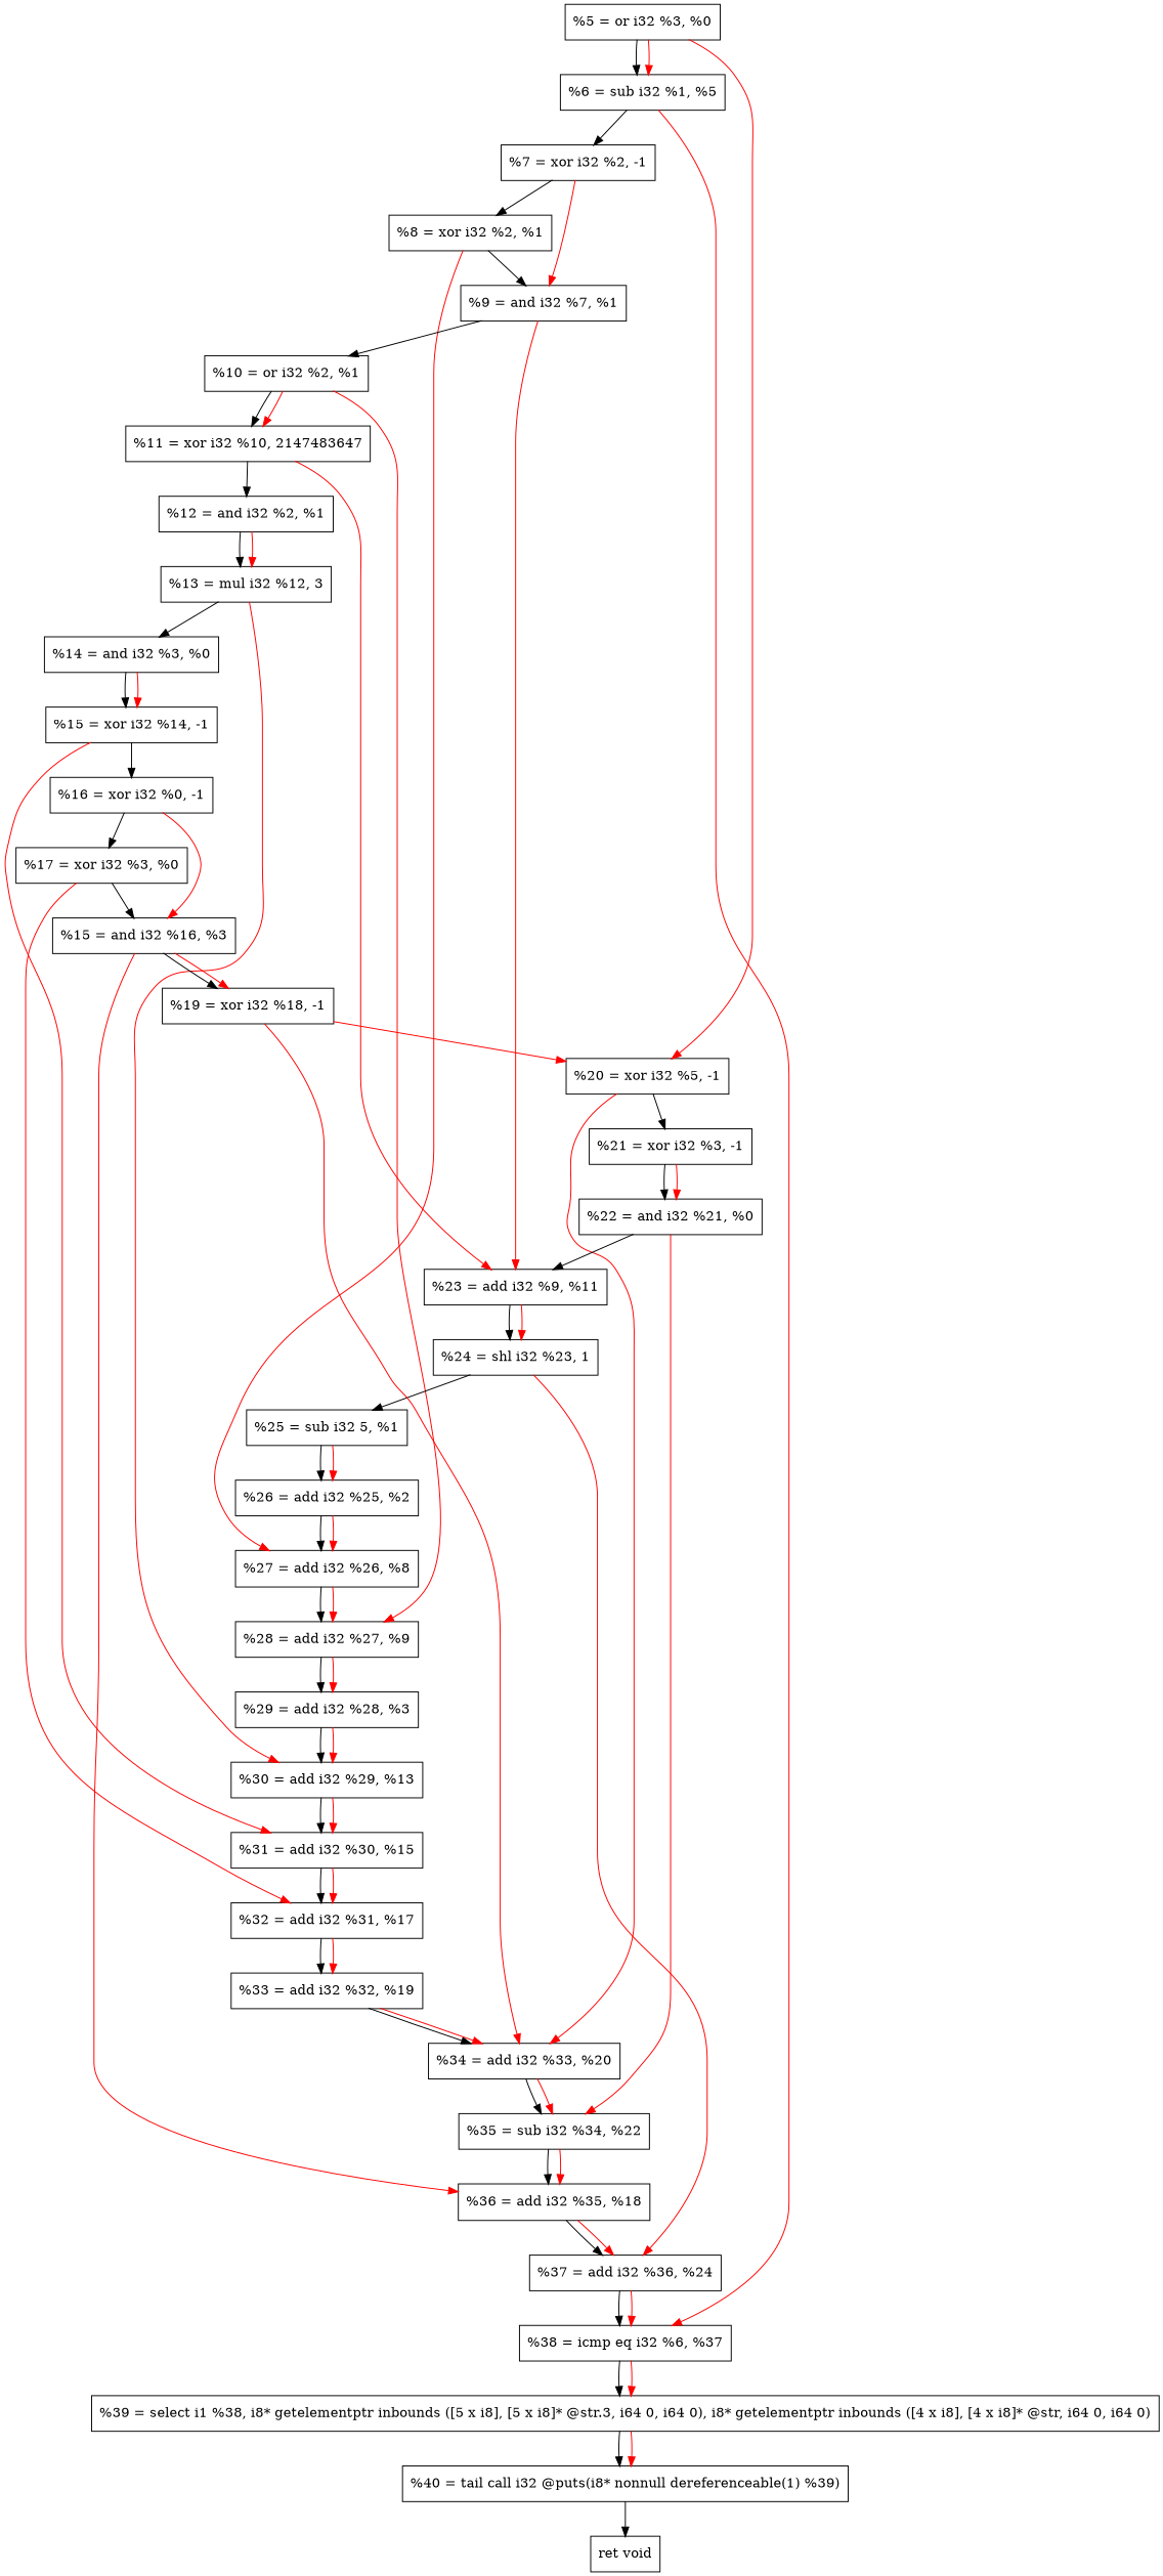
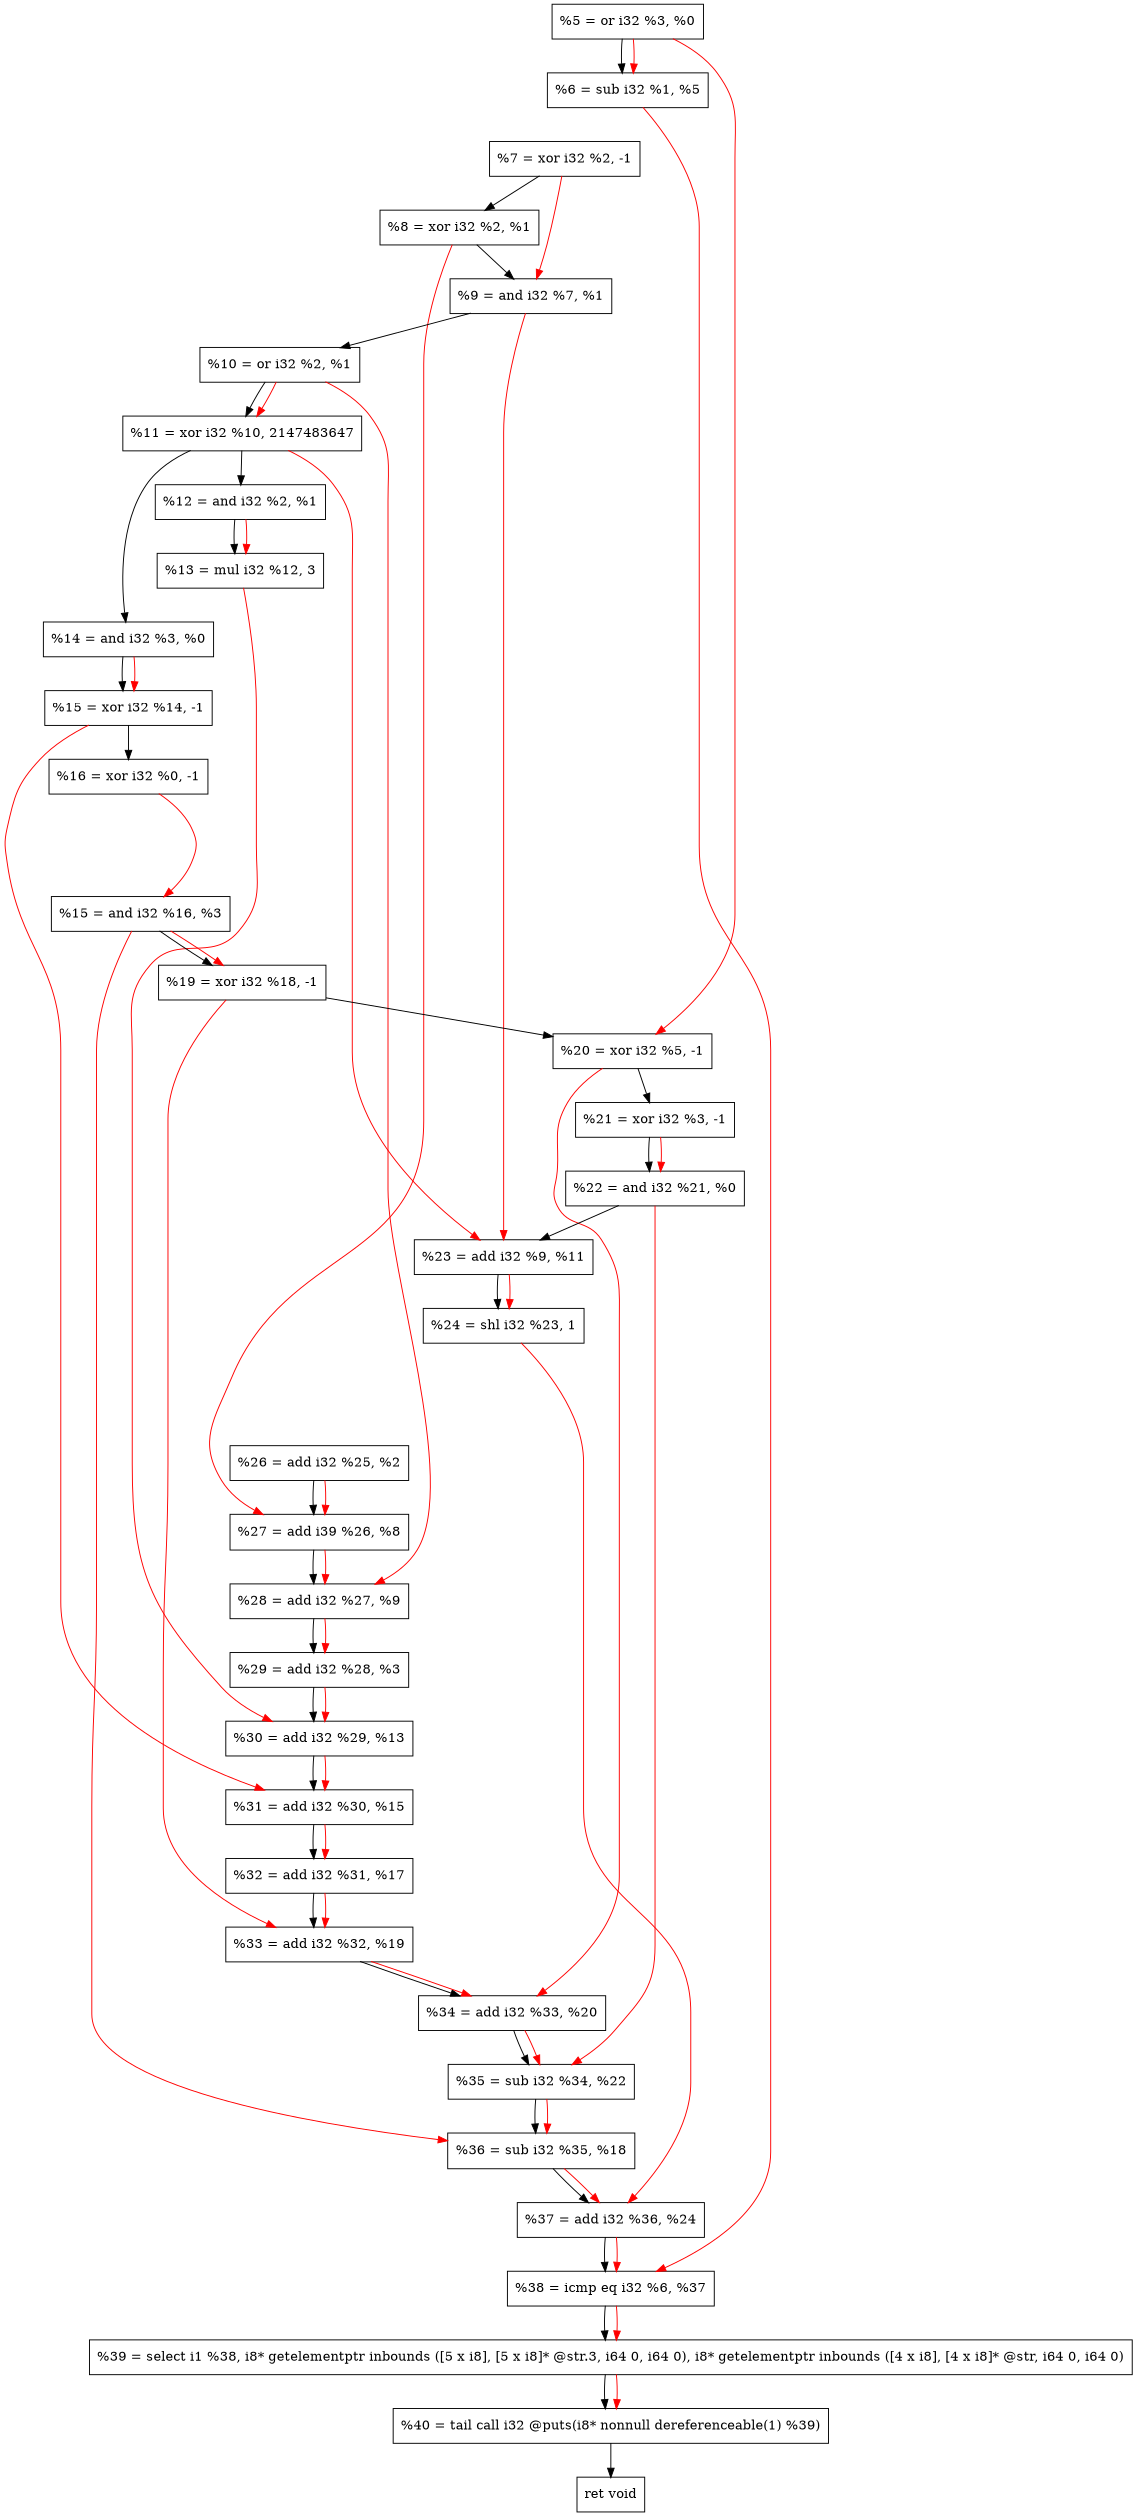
  digraph {
    node [shape=record]
    edge [color=red]
    n1 [label="  %5 = or i32 %3, %0"]
    n2 [label="  %6 = sub i32 %1, %5"]
    n3 [label="  %20 = xor i32 %5, -1"]
    n4 [label="  %7 = xor i32 %2, -1"]
    n5 [label="  %38 = icmp eq i32 %6, %37"]
    n6 [label="  %21 = xor i32 %3, -1"]
    n7 [label="  %34 = add i32 %33, %20"]
    n8 [label="  %8 = xor i32 %2, %1"]
    n9 [label="  %9 = and i32 %7, %1"]
    n10 [label="  %39 = select i1 %38, i8* getelementptr inbounds ([5 x i8], [5 x i8]* @str.3, i64 0, i64 0), i8* getelementptr inbounds ([4 x i8], [4 x i8]* @str, i64 0, i64 0)"]
-   n11 [label="  %27 = add i32 %26, %8"]
+   n11 [label="%27 = add i39 %26, %8"]
    n12 [label="  %10 = or i32 %2, %1"]
    n13 [label="  %23 = add i32 %9, %11"]
    n14 [label="  %28 = add i32 %27, %9"]
    n15 [label="  %11 = xor i32 %10, 2147483647"]
    n16 [label="  %24 = shl i32 %23, 1"]
    n17 [label="  %29 = add i32 %28, %3"]
    n18 [label="  %12 = and i32 %2, %1"]
    n19 [label="  %13 = mul i32 %12, 3"]
    n20 [label="  %14 = and i32 %3, %0"]
    n21 [label="  %30 = add i32 %29, %13"]
    n22 [label="  %15 = xor i32 %14, -1"]
    n23 [label="  %31 = add i32 %30, %15"]
    n24 [label="  %16 = xor i32 %0, -1"]
-   n25 [label="  %17 = xor i32 %3, %0"]
    n26 [label="%15 = and i32 %16, %3"]
    n27 [label="  %32 = add i32 %31, %17"]
    n28 [label="  %19 = xor i32 %18, -1"]
-   n29 [label="%36 = add i32 %35, %18"]
+   n29 [label="  %36 = sub i32 %35, %18"]
    n30 [label="  %33 = add i32 %32, %19"]
    n31 [label="  %37 = add i32 %36, %24"]
    n32 [label="  %22 = and i32 %21, %0"]
    n33 [label="  %35 = sub i32 %34, %22"]
-   n34 [label="  %25 = sub i32 5, %1"]
    n35 [label="  %26 = add i32 %25, %2"]
    n36 [label="  %40 = tail call i32 @puts(i8* nonnull dereferenceable(1) %39)"]
    n37 [label="  ret void"]
    n1 -> n2 [color=""]
    n1 -> n2
    n1 -> n3
-   n2 -> n4 [color=""]
    n2 -> n5
    n3 -> n6 [color=""]
    n3 -> n7
    n4 -> n8 [color=""]
    n4 -> n9
    n5 -> n10 [color=""]
    n5 -> n10
    n6 -> n32 [color=""]
    n6 -> n32
    n7 -> n33 [color=""]
    n7 -> n33
    n8 -> n9 [color=""]
    n8 -> n11
    n9 -> n12 [color=""]
    n9 -> n13
    n10 -> n36 [color=""]
    n10 -> n36
    n11 -> n14 [color=""]
    n11 -> n14
    n12 -> n14
    n12 -> n15 [color=""]
    n12 -> n15
    n13 -> n16 [color=""]
    n13 -> n16
    n14 -> n17 [color=""]
    n14 -> n17
    n15 -> n13
    n15 -> n18 [color=""]
    n16 -> n31
-   n16 -> n34 [color=""]
    n17 -> n21 [color=""]
    n17 -> n21
    n18 -> n19 [color=""]
    n18 -> n19
-   n19 -> n20 [color=""]
+   n15 -> n20 [color=""]
    n19 -> n21
    n20 -> n22 [color=""]
    n20 -> n22
    n21 -> n23 [color=""]
    n21 -> n23
    n22 -> n23
    n22 -> n24 [color=""]
    n23 -> n27 [color=""]
    n23 -> n27
-   n24 -> n25 [color=""]
    n24 -> n26
-   n25 -> n26 [color=""]
-   n25 -> n27
    n26 -> n28 [color=""]
    n26 -> n28
    n26 -> n29
    n27 -> n30 [color=""]
    n27 -> n30
-   n28 -> n3
-   n28 -> n7
+   n28 -> n3 [color=""]
+   n28 -> n30
    n29 -> n31 [color=""]
    n29 -> n31
    n30 -> n7 [color=""]
    n30 -> n7
    n31 -> n5 [color=""]
    n31 -> n5
    n32 -> n13 [color=""]
    n32 -> n33
    n33 -> n29 [color=""]
    n33 -> n29
-   n34 -> n35 [color=""]
-   n34 -> n35
    n35 -> n11 [color=""]
    n35 -> n11
    n36 -> n37 [color=""]
  }
